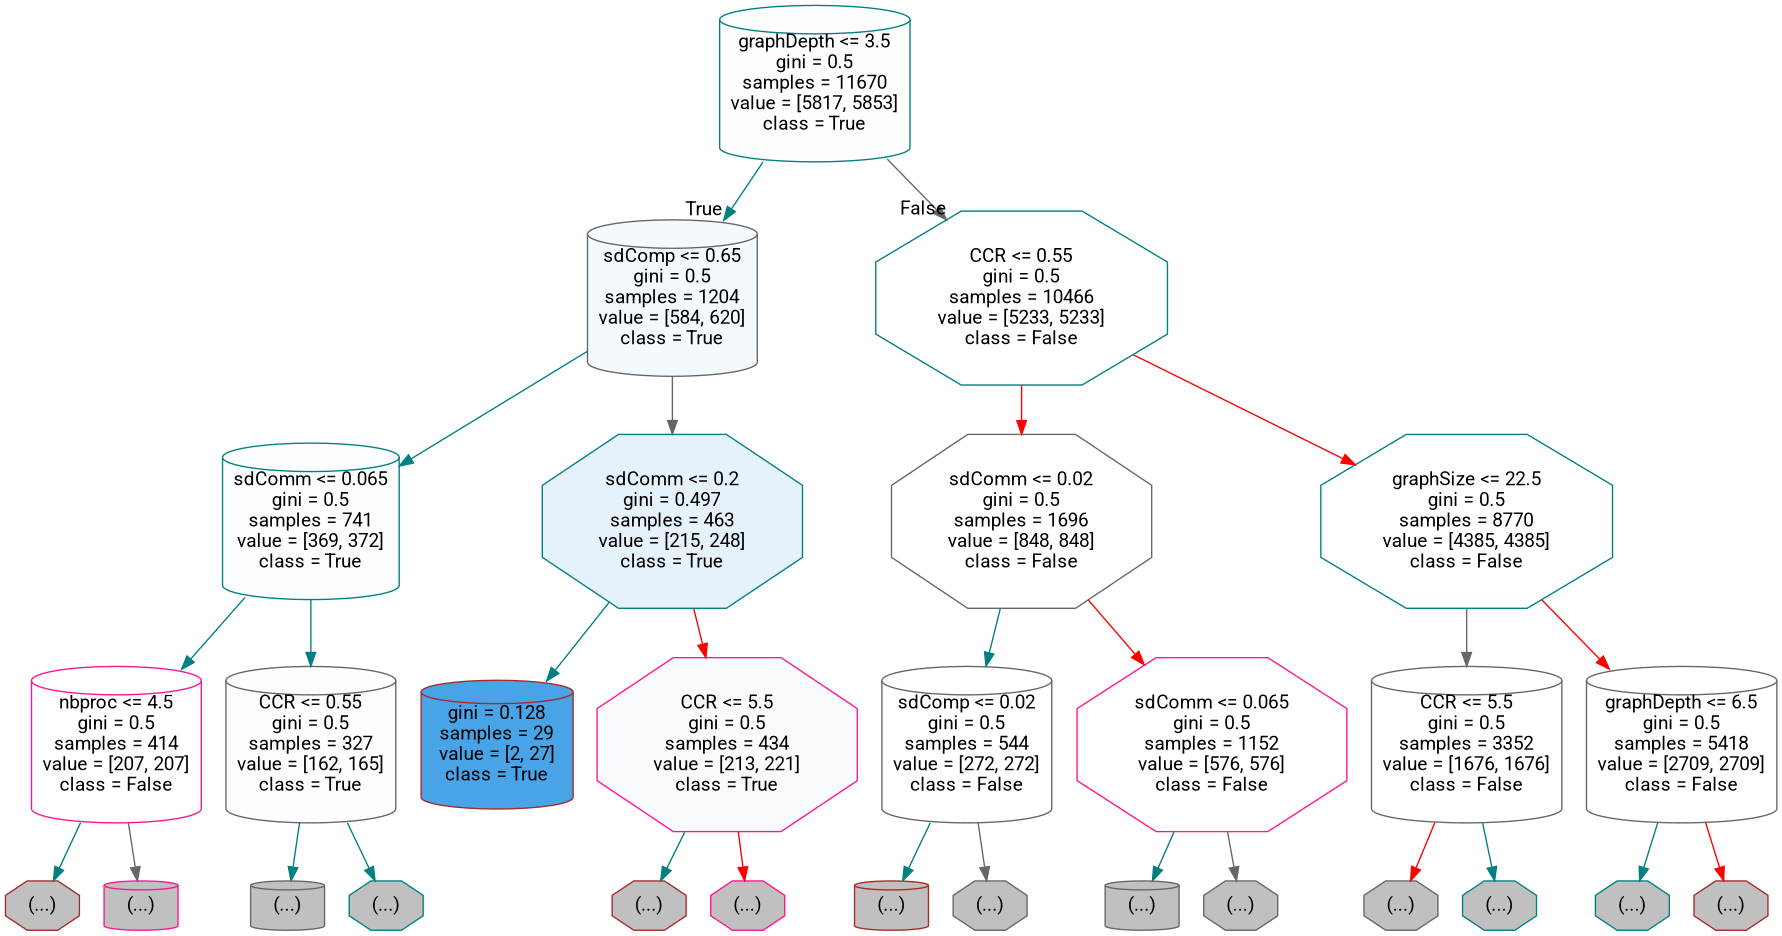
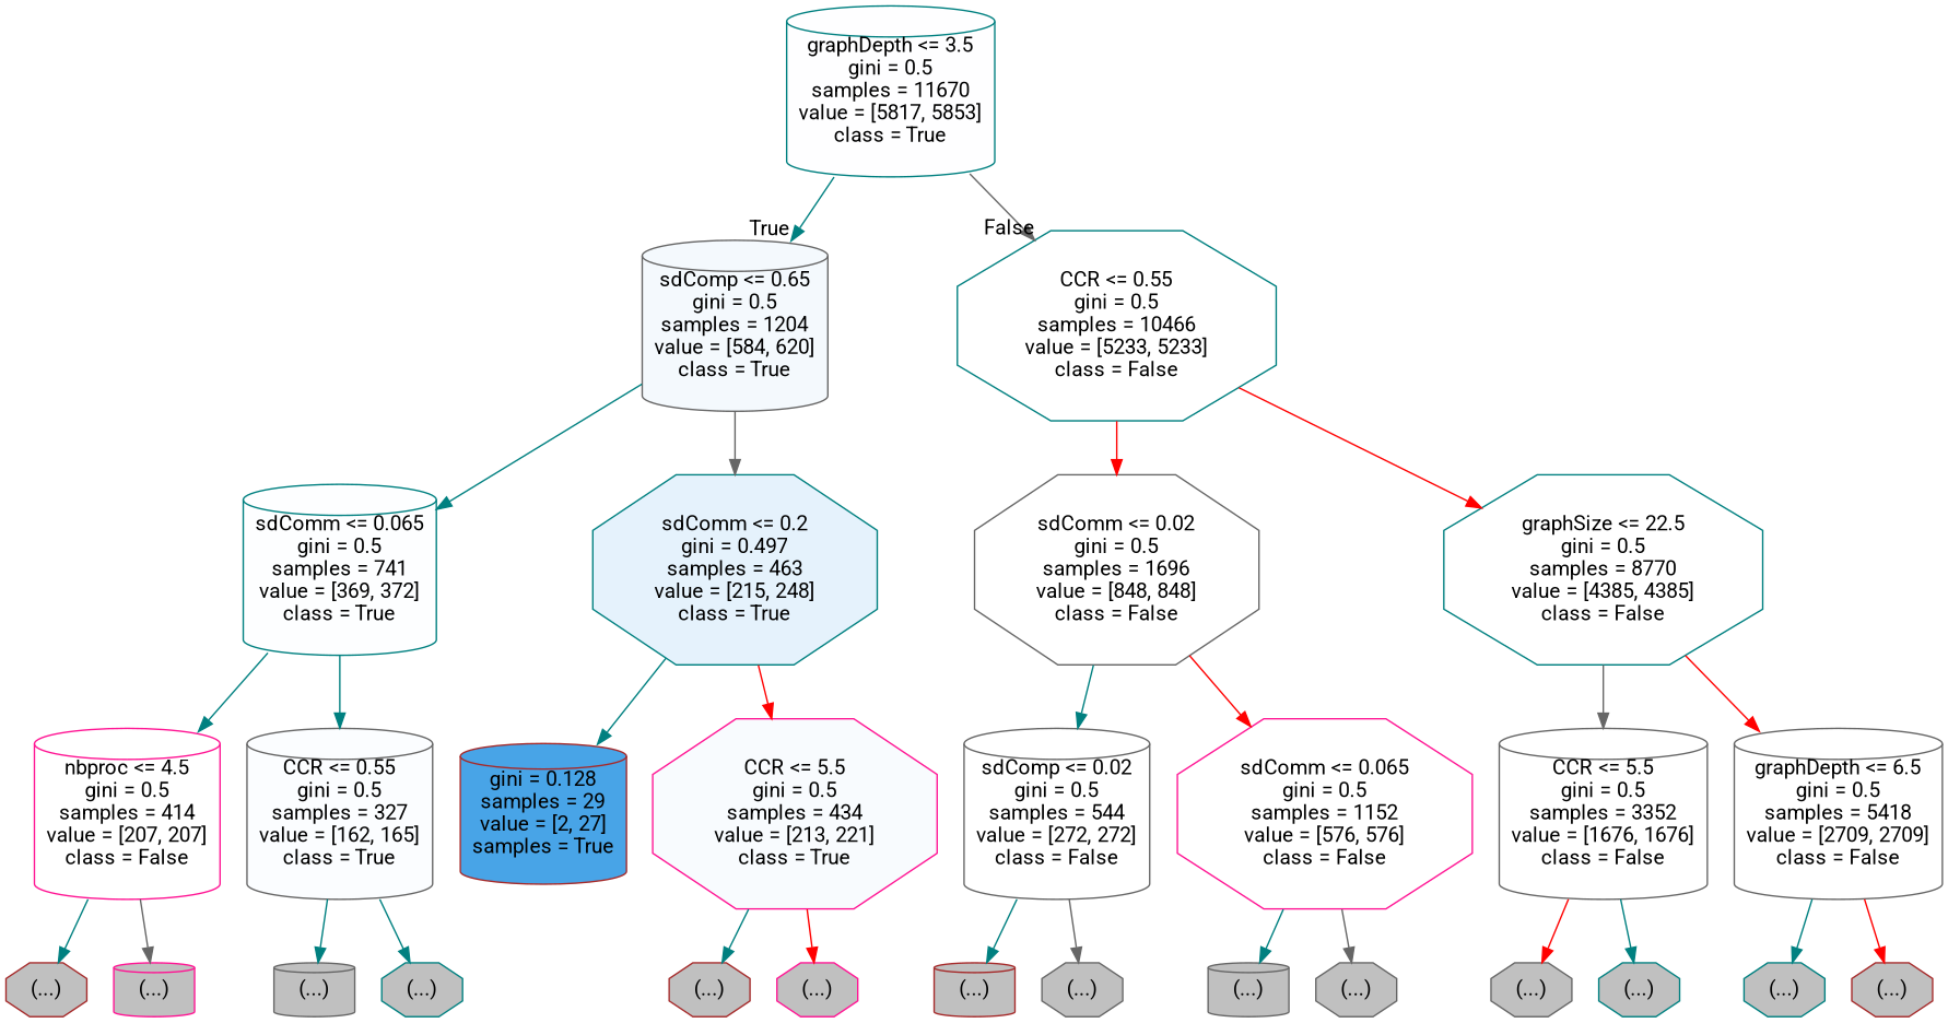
  digraph {
    fontname=Roboto
    node [color=gray40 fillcolor="#C0C0C0" shape=octagon style=filled fontname=Roboto]
    edge [color=teal fontname=Roboto]
    n1 [color=teal fillcolor="#fefeff" label="graphDepth <= 3.5\ngini = 0.5\nsamples = 11670\nvalue = [5817, 5853]\nclass = True" shape=cylinder]
    n2 [fillcolor="#f4f9fd" label="sdComp <= 0.65\ngini = 0.5\nsamples = 1204\nvalue = [584, 620]\nclass = True" shape=cylinder]
    n3 [color=teal fillcolor="#ffffff" label="CCR <= 0.55\ngini = 0.5\nsamples = 10466\nvalue = [5233, 5233]\nclass = False"]
    n4 [color=teal fillcolor="#fdfeff" label="sdComm <= 0.065\ngini = 0.5\nsamples = 741\nvalue = [369, 372]\nclass = True" shape=cylinder]
    n5 [color=teal fillcolor="#e5f2fc" label="sdComm <= 0.2\ngini = 0.497\nsamples = 463\nvalue = [215, 248]\nclass = True"]
    n6 [color=deeppink fillcolor="#ffffff" label="nbproc <= 4.5\ngini = 0.5\nsamples = 414\nvalue = [207, 207]\nclass = False" shape=cylinder]
    n7 [fillcolor="#fbfdff" label="CCR <= 0.55\ngini = 0.5\nsamples = 327\nvalue = [162, 165]\nclass = True" shape=cylinder]
    n8 [color=brown label="(...)"]
    n9 [color=deeppink label="(...)" shape=cylinder]
    n10 [label="(...)" shape=cylinder]
    n11 [color=teal label="(...)"]
-   n12 [color=brown fillcolor="#48a4e7" label="gini = 0.128\nsamples = 29\nvalue = [2, 27]\nclass = True" shape=cylinder]
+   n12 [color=brown fillcolor="#48a4e7" label="gini = 0.128\nsamples = 29\nvalue = [2, 27]\nsamples = True" shape=cylinder]
    n13 [color=deeppink fillcolor="#f8fbfe" label="CCR <= 5.5\ngini = 0.5\nsamples = 434\nvalue = [213, 221]\nclass = True"]
    n14 [color=brown label="(...)"]
    n15 [color=deeppink label="(...)"]
    n16 [fillcolor="#ffffff" label="sdComm <= 0.02\ngini = 0.5\nsamples = 1696\nvalue = [848, 848]\nclass = False"]
    n17 [color=teal fillcolor="#ffffff" label="graphSize <= 22.5\ngini = 0.5\nsamples = 8770\nvalue = [4385, 4385]\nclass = False"]
    n18 [fillcolor="#ffffff" label="sdComp <= 0.02\ngini = 0.5\nsamples = 544\nvalue = [272, 272]\nclass = False" shape=cylinder]
    n19 [color=deeppink fillcolor="#ffffff" label="sdComm <= 0.065\ngini = 0.5\nsamples = 1152\nvalue = [576, 576]\nclass = False"]
    n20 [color=brown label="(...)" shape=cylinder]
    n21 [label="(...)"]
    n22 [label="(...)" shape=cylinder]
    n23 [label="(...)"]
    n24 [fillcolor="#ffffff" label="CCR <= 5.5\ngini = 0.5\nsamples = 3352\nvalue = [1676, 1676]\nclass = False" shape=cylinder]
    n25 [fillcolor="#ffffff" label="graphDepth <= 6.5\ngini = 0.5\nsamples = 5418\nvalue = [2709, 2709]\nclass = False" shape=cylinder]
    n26 [label="(...)"]
    n27 [color=teal label="(...)"]
    n28 [color=teal label="(...)"]
    n29 [color=brown label="(...)"]
    n1 -> n2 [headlabel=True labelangle=45 labeldistance=2.5]
    n1 -> n3 [headlabel=False labelangle=-45 labeldistance=2.5 color=gray40]
    n2 -> n4
    n2 -> n5 [color=gray40]
    n3 -> n16 [color=red]
    n3 -> n17 [color=red]
    n4 -> n6
    n4 -> n7
    n5 -> n12
    n5 -> n13 [color=red]
    n6 -> n8
    n6 -> n9 [color=gray40]
    n7 -> n10
    n7 -> n11
    n13 -> n14
    n13 -> n15 [color=red]
    n16 -> n18
    n16 -> n19 [color=red]
    n17 -> n24 [color=gray40]
    n17 -> n25 [color=red]
    n18 -> n20
    n18 -> n21 [color=gray40]
    n19 -> n22
    n19 -> n23 [color=gray40]
    n24 -> n26 [color=red]
    n24 -> n27
    n25 -> n28
    n25 -> n29 [color=red]
  }
